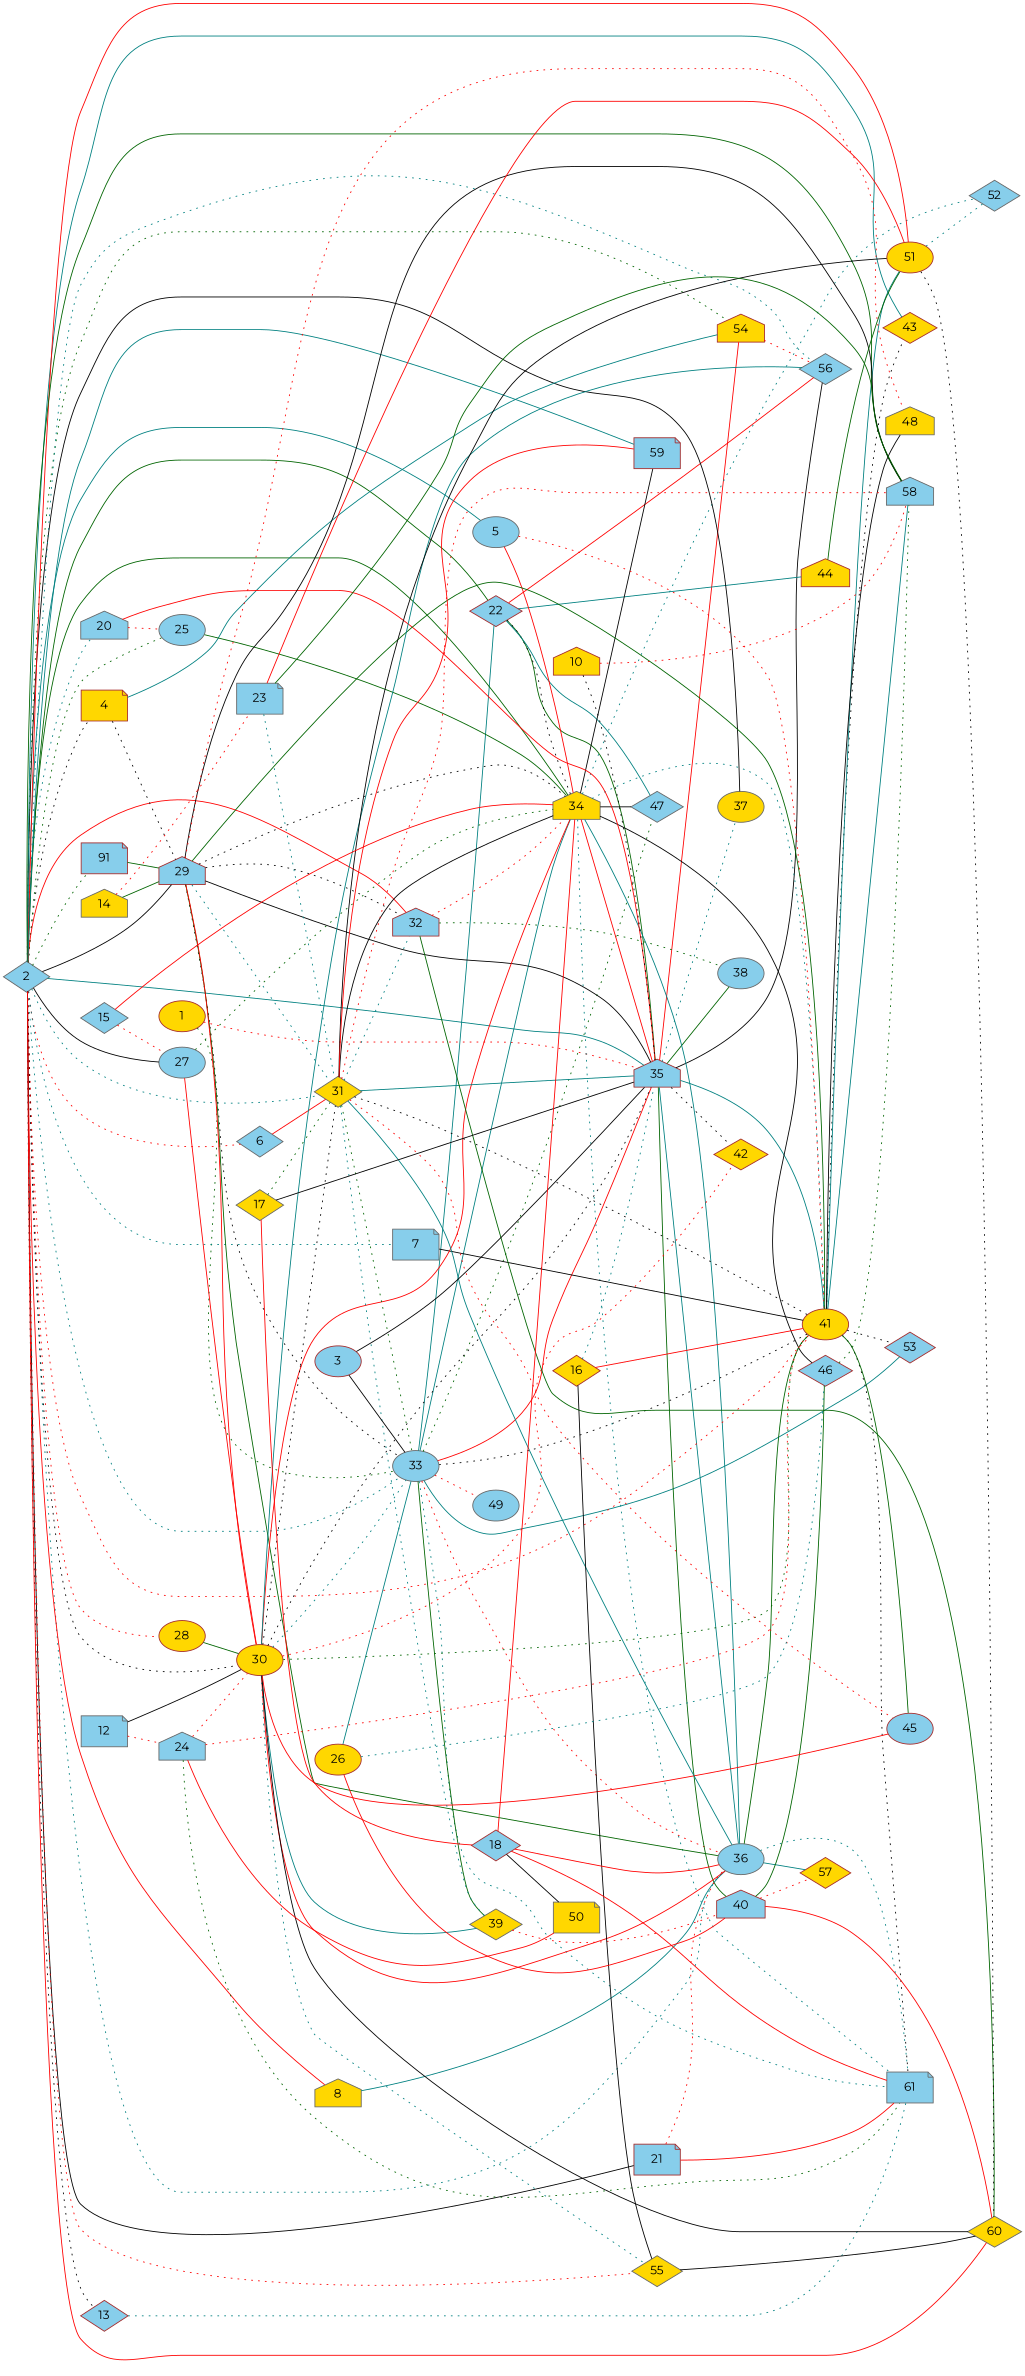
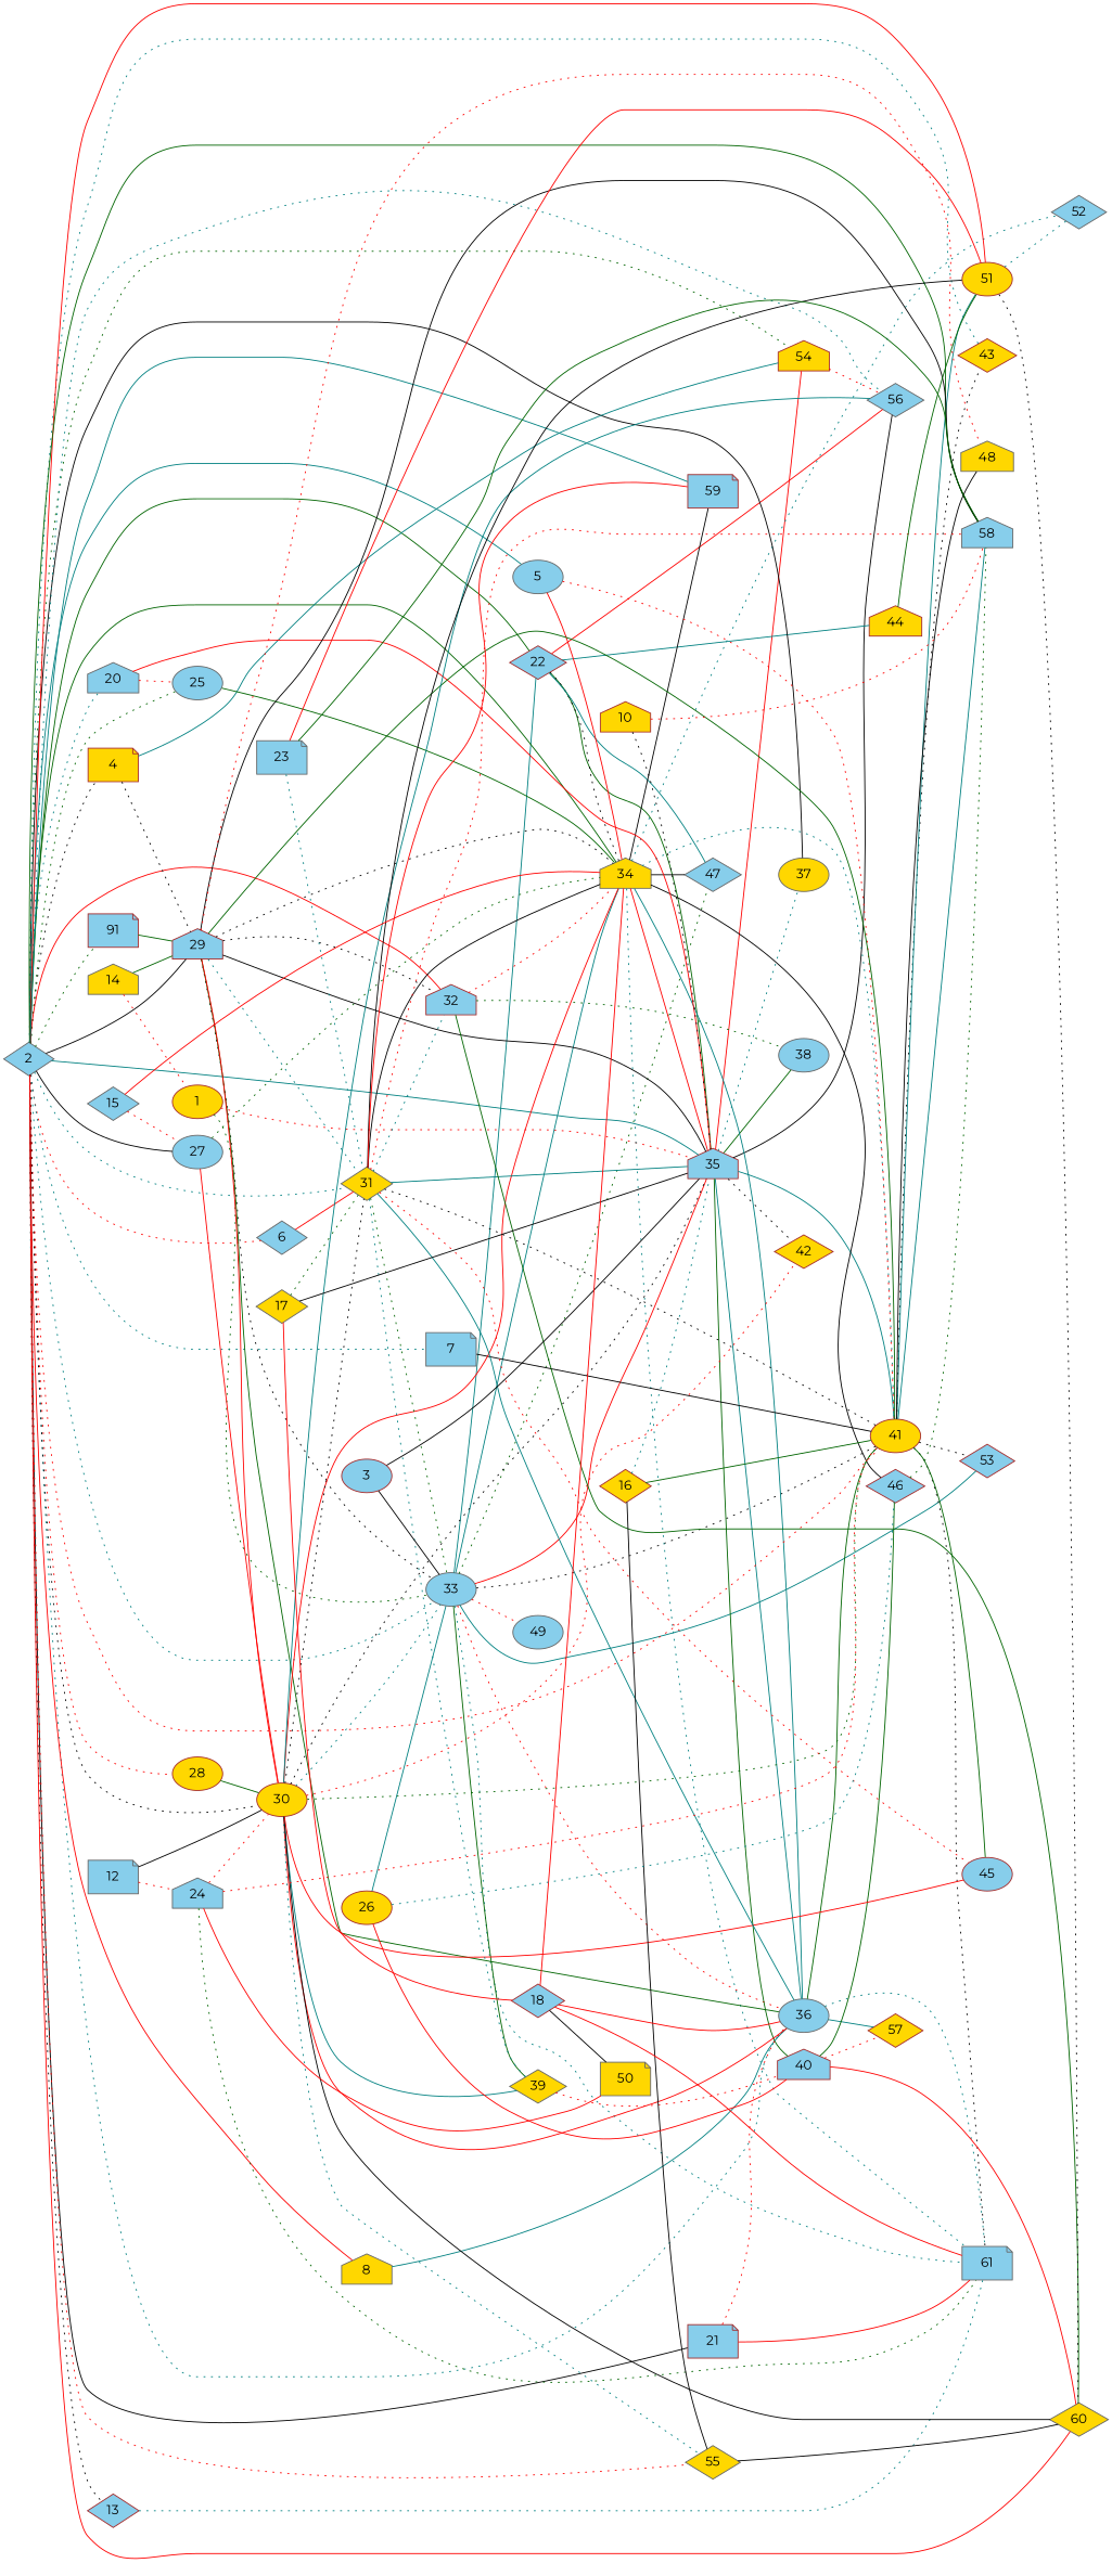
  graph {
    fontname=Montserrat
    rankdir=LR
    node [color=gray40 fillcolor=skyblue fontname=Montserrat shape=diamond style=filled]
    edge [color=red fontname=Montserrat style=solid weight=1.0]
    1 [color=brown fillcolor=gold shape=ellipse]
    33 [shape=ellipse]
    35 [color=brown shape=house]
    22 [color=brown]
    34 [fillcolor=gold shape=house]
    36 [shape=ellipse]
    41 [color=brown fillcolor=gold shape=ellipse]
    61 [shape=note]
    47
    39 [fillcolor=gold]
    49 [shape=ellipse]
    53 [color=brown]
    37 [fillcolor=gold shape=ellipse]
    54 [color=brown fillcolor=gold shape=house]
    56
    40 [color=brown shape=house]
    42 [color=brown fillcolor=gold]
    38 [shape=ellipse]
    2
    4 [color=brown fillcolor=gold shape=note]
    5 [shape=ellipse]
    6
    7 [shape=note]
    8 [fillcolor=gold shape=house]
    n25 [color=brown label=91 shape=note]
    13 [color=brown]
    20 [shape=house]
    21 [color=brown shape=note]
    25 [shape=ellipse]
    27 [shape=ellipse]
    28 [color=brown fillcolor=gold shape=ellipse]
    29 [color=brown shape=house]
    30 [color=brown fillcolor=gold shape=ellipse]
    31 [fillcolor=gold]
    32 [color=brown shape=house]
    43 [color=brown fillcolor=gold]
    51 [color=brown fillcolor=gold shape=ellipse]
    55 [fillcolor=gold]
    58 [shape=house]
    59 [color=brown shape=note]
    60 [fillcolor=gold]
    44 [color=brown fillcolor=gold shape=house]
    48 [fillcolor=gold shape=house]
    45 [color=brown shape=ellipse]
    46 [color=brown]
    52
    57 [color=brown fillcolor=gold]
    3 [color=brown shape=ellipse]
    10 [color=brown fillcolor=gold shape=house]
    12 [shape=note]
    24 [shape=house]
    50 [fillcolor=gold shape=note]
    14 [fillcolor=gold shape=house]
    23 [shape=note]
    15
    16 [color=brown fillcolor=gold]
    17 [fillcolor=gold]
    18 [color=brown]
    26 [color=brown fillcolor=gold shape=ellipse]
    1 -- 33 [color=darkgreen style=dotted]
    1 -- 35 [style=dotted]
    33 -- 35 [weight=3.0]
    33 -- 22 [color=teal]
    33 -- 34 [color=teal]
    33 -- 36 [style=dotted]
    33 -- 41 [color=black style=dotted weight=2.0]
    33 -- 61 [color=teal style=dotted]
    33 -- 47 [color=darkgreen style=dotted]
    33 -- 39 [color=darkgreen]
    33 -- 49 [style=dotted]
    33 -- 53 [color=teal]
    35 -- 36 [color=teal weight=2.0]
    35 -- 41 [color=teal weight=2.0]
    35 -- 37 [color=teal style=dotted]
    35 -- 54 [weight=2.0]
    35 -- 56 [color=black]
    35 -- 40 [color=darkgreen]
    35 -- 42 [color=black style=dotted]
    35 -- 38 [color=darkgreen]
    22 -- 35 [color=darkgreen]
    22 -- 34 [color=black style=dotted]
    22 -- 47 [color=teal]
    22 -- 56
    22 -- 44 [color=teal]
    34 -- 35
    34 -- 36 [color=teal]
    34 -- 41 [color=teal style=dotted]
    34 -- 61 [color=teal style=dotted]
    34 -- 47 [color=black]
    34 -- 59 [color=black weight=2.0]
    34 -- 46 [color=black]
    34 -- 52 [color=teal style=dotted]
    36 -- 41 [color=darkgreen]
    36 -- 61 [color=teal style=dotted]
    36 -- 57 [color=teal]
    41 -- 61 [color=black style=dotted]
    41 -- 53 [color=black style=dotted]
    41 -- 43 [color=black style=dotted]
    41 -- 51 [color=teal]
    41 -- 58 [color=teal]
    41 -- 48 [color=black]
    41 -- 45 [color=darkgreen]
    39 -- 40 [style=dotted]
    54 -- 56 [style=dotted]
    40 -- 60
    40 -- 46 [color=darkgreen]
    40 -- 57 [style=dotted]
    2 -- 33 [color=teal style=dotted weight=2.0]
    2 -- 35 [color=teal weight=2.0]
    2 -- 22 [color=darkgreen]
    2 -- 34 [color=darkgreen weight=4.0]
    2 -- 36 [color=teal style=dotted weight=2.0]
    2 -- 41 [style=dotted weight=3.0]
    2 -- 37 [color=black]
    2 -- 54 [color=darkgreen style=dotted]
    2 -- 56 [color=teal style=dotted]
    2 -- 4 [color=black style=dotted]
    2 -- 5 [color=teal]
    2 -- 6 [style=dotted]
    2 -- 7 [color=teal style=dotted]
    2 -- 8
    2 -- n25 [color=darkgreen style=dotted]
    2 -- 13 [color=black style=dotted weight=2.0]
    2 -- 20 [color=teal style=dotted]
    2 -- 21 [color=black]
    2 -- 25 [color=darkgreen style=dotted]
    2 -- 27 [color=black]
    2 -- 28 [style=dotted]
    2 -- 29 [color=black weight=3.0]
    2 -- 30 [color=black style=dotted weight=2.0]
    2 -- 31 [color=teal style=dotted weight=2.0]
    2 -- 32
-   2 -- 43 [color=teal]
+   2 -- 43 [color=teal style=dotted]
    2 -- 51
    2 -- 55 [style=dotted]
    2 -- 58 [color=darkgreen]
    2 -- 59 [color=teal weight=2.0]
    2 -- 60 [weight=2.0]
    4 -- 54 [color=teal]
    4 -- 29 [color=black style=dotted]
    5 -- 34
    5 -- 41 [style=dotted]
    6 -- 31
    7 -- 41 [color=black]
    8 -- 36 [color=teal]
    n25 -- 29 [color=darkgreen]
    13 -- 61 [color=teal style=dotted]
    20 -- 35
    20 -- 25 [style=dotted]
    21 -- 36 [style=dotted]
    21 -- 61
    25 -- 34 [color=darkgreen]
    27 -- 34 [color=darkgreen style=dotted]
    27 -- 30
    28 -- 30 [color=darkgreen]
    29 -- 33 [color=black style=dotted weight=2.0]
    29 -- 35 [color=black]
    29 -- 34 [color=black style=dotted weight=2.0]
    29 -- 36 [color=darkgreen]
    29 -- 41 [color=darkgreen]
    29 -- 30
    29 -- 31 [color=teal style=dotted]
    29 -- 32 [color=black style=dotted]
    29 -- 58 [color=black]
    29 -- 48 [style=dotted]
    30 -- 33 [color=teal style=dotted]
    30 -- 35 [color=black style=dotted]
    30 -- 34 [weight=2.0]
    30 -- 36 [weight=2.0]
    30 -- 41 [color=darkgreen style=dotted weight=2.0]
    30 -- 39 [color=teal weight=2.0]
    30 -- 56 [color=teal]
    30 -- 42 [style=dotted]
    30 -- 31 [color=black style=dotted]
    30 -- 55 [color=teal style=dotted]
    30 -- 60 [color=black]
    30 -- 45
    31 -- 33 [color=darkgreen style=dotted weight=2.0]
    31 -- 35 [color=teal]
    31 -- 34 [color=black]
    31 -- 36 [color=teal]
    31 -- 41 [color=black style=dotted]
    31 -- 39 [color=teal style=dotted]
    31 -- 32 [color=teal style=dotted weight=2.0]
    31 -- 51 [color=black weight=2.0]
    31 -- 58 [style=dotted]
    31 -- 59 [weight=2.0]
    31 -- 45 [style=dotted]
    32 -- 34 [style=dotted weight=2.0]
    32 -- 38 [color=darkgreen style=dotted]
    32 -- 60 [color=darkgreen]
    51 -- 60 [color=black style=dotted]
    51 -- 52 [color=teal style=dotted]
    55 -- 60 [color=black]
    44 -- 51 [color=darkgreen]
    46 -- 58 [color=darkgreen style=dotted]
    3 -- 33 [color=black]
    3 -- 35 [color=black]
    10 -- 35 [color=black style=dotted]
    10 -- 58 [style=dotted]
    12 -- 30 [color=black]
    12 -- 24 [style=dotted]
    24 -- 41 [style=dotted]
    24 -- 61 [color=darkgreen style=dotted]
    24 -- 30 [style=dotted]
    24 -- 50
    14 -- 29 [color=darkgreen]
-   14 -- 23 [style=dotted]
+   14 -- 1 [style=dotted]
    23 -- 31 [color=teal style=dotted]
    23 -- 51
    23 -- 58 [color=darkgreen]
    15 -- 34
    15 -- 27 [style=dotted]
    16 -- 35 [color=teal style=dotted]
-   16 -- 41
+   16 -- 41 [color=darkgreen]
    16 -- 55 [color=black]
    17 -- 35 [color=black]
    17 -- 31 [color=darkgreen style=dotted]
    17 -- 18
    18 -- 34
    18 -- 36
    18 -- 61
    18 -- 50 [color=black]
    26 -- 33 [color=teal]
    26 -- 40
    26 -- 46 [color=teal style=dotted]
  }
